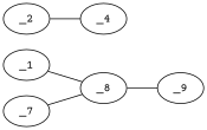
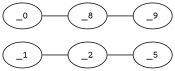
  graph {
    fontname="Courier Prime"
    rankdir=LR
    node [charge=0 chem=1 fontname="Courier Prime" symbol="C  " x=2.866 y=-0.25]
    edge [fontname="Courier Prime" valence=1]
    _1 [x=6.3301]
    _2 [chem=4 symbol="N  " x=5.4641 y=0.25]
-   _4 [x=4.5981]
-   _7
+   _4 [x=4.5981 label=_5]
+   _7 [label=_0]
    _8 [chem=5 symbol="S  " x=2 y=0.25]
    _9 [chem=4 symbol="N  " y=-1.25]
-   _1 -- _8
+   _1 -- _2
    _2 -- _4
    _7 -- _8 [valence=2]
    _8 -- _9
  }
